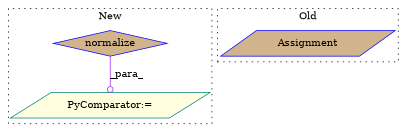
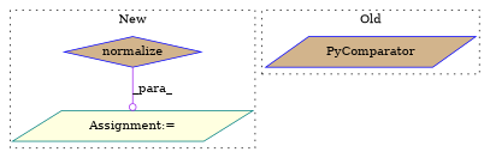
  digraph {
    node [shape=parallelogram style=filled fillcolor=tan color=blue]
    n1 [a=32 l=11 label=normalize s=1467 shape=diamond]
-   n2 [a=7 l=1 label="PyComparator:=" s=1376 fillcolor=lightyellow color=teal]
-   n3 [a=113 l=35 label=Assignment s=2977]
+   n2 [a=7 l=1 label="Assignment:=" s=1376 fillcolor=lightyellow color=teal]
+   n3 [a=113 l=35 label=PyComparator s=2977]
    subgraph cluster_1 {
      label=New
      style=dotted
      n1
      n2
    }
    subgraph cluster_2 {
      label=Old
      style=dotted
      n3
    }
    n1 -> n2 [label=_para_ color=purple arrowhead=odot]
  }
